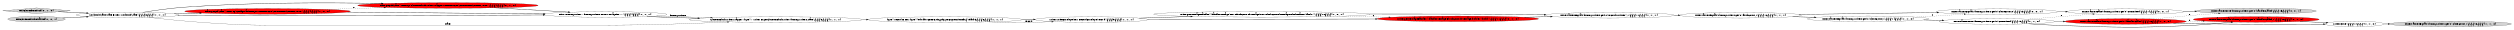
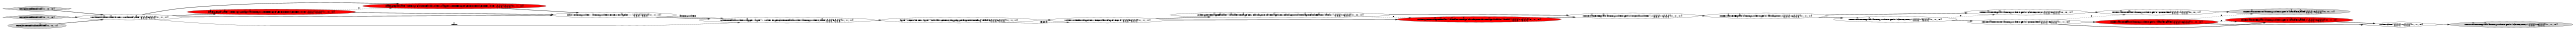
  digraph {
    rankdir=LR
    node [fillcolor=white shape=ellipse style=filled]
    edge [style=bold]
    n1 [fillcolor=lightgray label="Assert.assertEquals(dummyWriters.get(0).closeCount,1)@@@18@@@['1', '1', '0']"]
    n2 [fillcolor=red label="Assert.assertEquals(dummyWriters.get(0).handlerCalled,1)@@@16@@@['0', '1', '0']"]
-   n3 [label="writer.close()@@@17@@@['1', '1', '0']"]
+   n3 [label="writer.close()@@@17@@@['1', '1', '0']" shape=diamond]
    n4 [fillcolor=red label="state.getJobState().setProp(CloseOnFlushWriterWrapper.WRITER_CLOSE_ON_FLUSH_KEY,\"true\")@@@4@@@['0', '1', '0']"]
    n5 [label="List<DummyWriter> dummyWriters = new ArrayList<>()@@@4@@@['1', '1', '1']"]
    n6 [label="CloseOnFlushWriterWrapper<byte((> writer = getCloseOnFlushWriter(dummyWriters,state)@@@5@@@['1', '1', '1']"]
    n7 [label="Assert.assertEquals(dummyWriters.get(0).flushCount,1)@@@12@@@['1', '1', '1']"]
    n8 [label="Assert.assertEquals(dummyWriters.get(0).closeCount,0)@@@13@@@['0', '0', '1']"]
    n9 [label="Assert.assertEquals(dummyWriters.get(0).closeCount,1)@@@14@@@['1', '1', '0']"]
    n10 [label="Assert.assertFalse(dummyWriters.get(0).committed)@@@14@@@['0', '0', '1']"]
    n11 [label="Assert.assertTrue(dummyWriters.get(0).committed)@@@15@@@['1', '1', '0']"]
    n12 [fillcolor=lightgray label="Assert.assertTrue(dummyWriters.get(0).handlerCalled)@@@15@@@['0', '0', '1']"]
+   n13 [fillcolor=lightgray label="testCloseAfterFlush['1', '0', '0']" shape=diamond]
    n14 [label="WorkUnitState state = new WorkUnitState()@@@3@@@['1', '1', '1']"]
    n15 [fillcolor=red label="state.getJobState().setProp(ConfigurationKeys.WRITER_CLOSE_ON_FLUSH_KEY,\"true\")@@@4@@@['1', '0', '0']"]
    n16 [fillcolor=red label="Assert.assertFalse(dummyWriters.get(0).handlerCalled)@@@16@@@['1', '0', '0']"]
    n17 [label="writer.getMessageHandler().handleMessage(new FlushControlMessage(new FlushControlMessage.FlushReason(\"flush\")))@@@10@@@['1', '0', '1']"]
    n18 [label="Assert.assertEquals(dummyWriters.get(0).recordsWritten(),1)@@@11@@@['1', '1', '1']"]
    n19 [fillcolor=red label="writer.getMessageHandler().handleMessage(FlushControlMessage.builder().build())@@@11@@@['0', '1', '0']"]
    n20 [fillcolor=lightgray label="testCloseAfterFlush['0', '1', '0']" shape=diamond]
    n21 [label="byte(( record = new byte((((edu.fdu.CPPDG.tinypdg.pe.ExpressionInfo@19fbf73@@@6@@@['1', '1', '1']"]
    n22 [label="writer.writeEnvelope(new RecordEnvelope(record))@@@9@@@['1', '1', '1']"]
    n23 [fillcolor=lightgray label="testCloseOnFlushDisabled['0', '0', '1']"]
    n2 -> n3
    n3 -> n1
    n4 -> n5
    n5 -> n6
    n5 -> n6 [label=dummyWriters style=solid]
    n6 -> n21
    n7 -> n8
    n7 -> n9
    n8 -> n10
    n9 -> n8 [label=0 style=dashed]
    n9 -> n11
    n10 -> n12
    n11 -> n2
    n11 -> n10 [label=0 style=dashed]
    n11 -> n16
+   n13 -> n14
    n14 -> n4
    n14 -> n5
    n14 -> n6 [label=state style=solid]
    n14 -> n15
    n15 -> n4 [label=0 style=dashed]
    n15 -> n5
    n16 -> n2 [label=0 style=dashed]
    n16 -> n3
    n16 -> n12 [label=0 style=dashed]
    n17 -> n18
    n17 -> n19 [label=0 style=dashed]
    n18 -> n7
    n19 -> n18
    n20 -> n14
    n21 -> n22
    n21 -> n22 [label=record style=solid]
    n22 -> n17
    n22 -> n19
    n23 -> n14
  }
